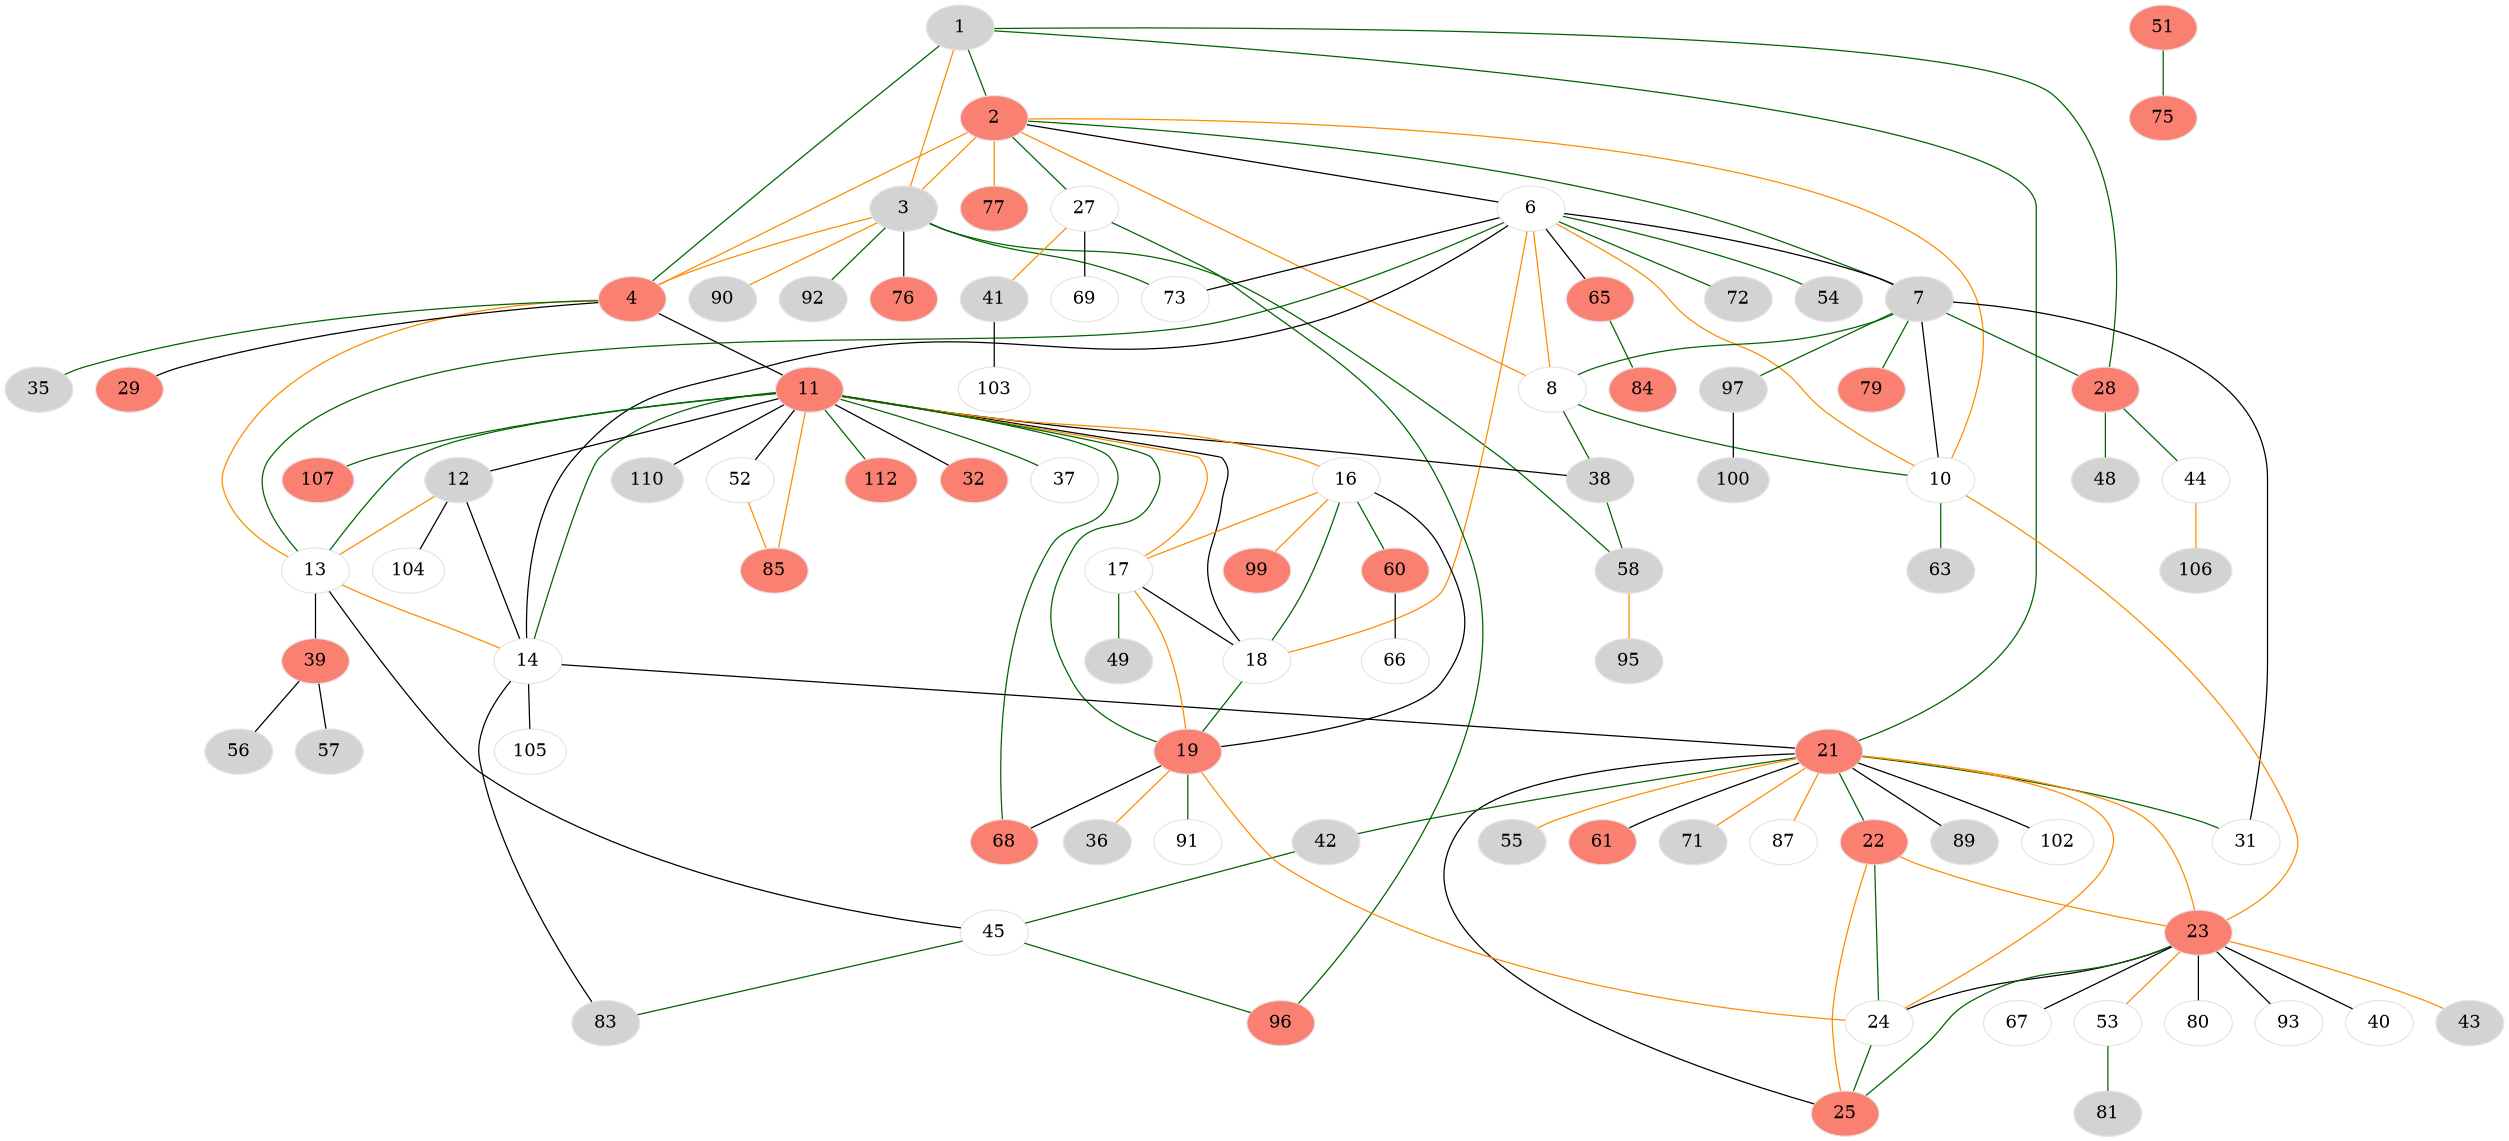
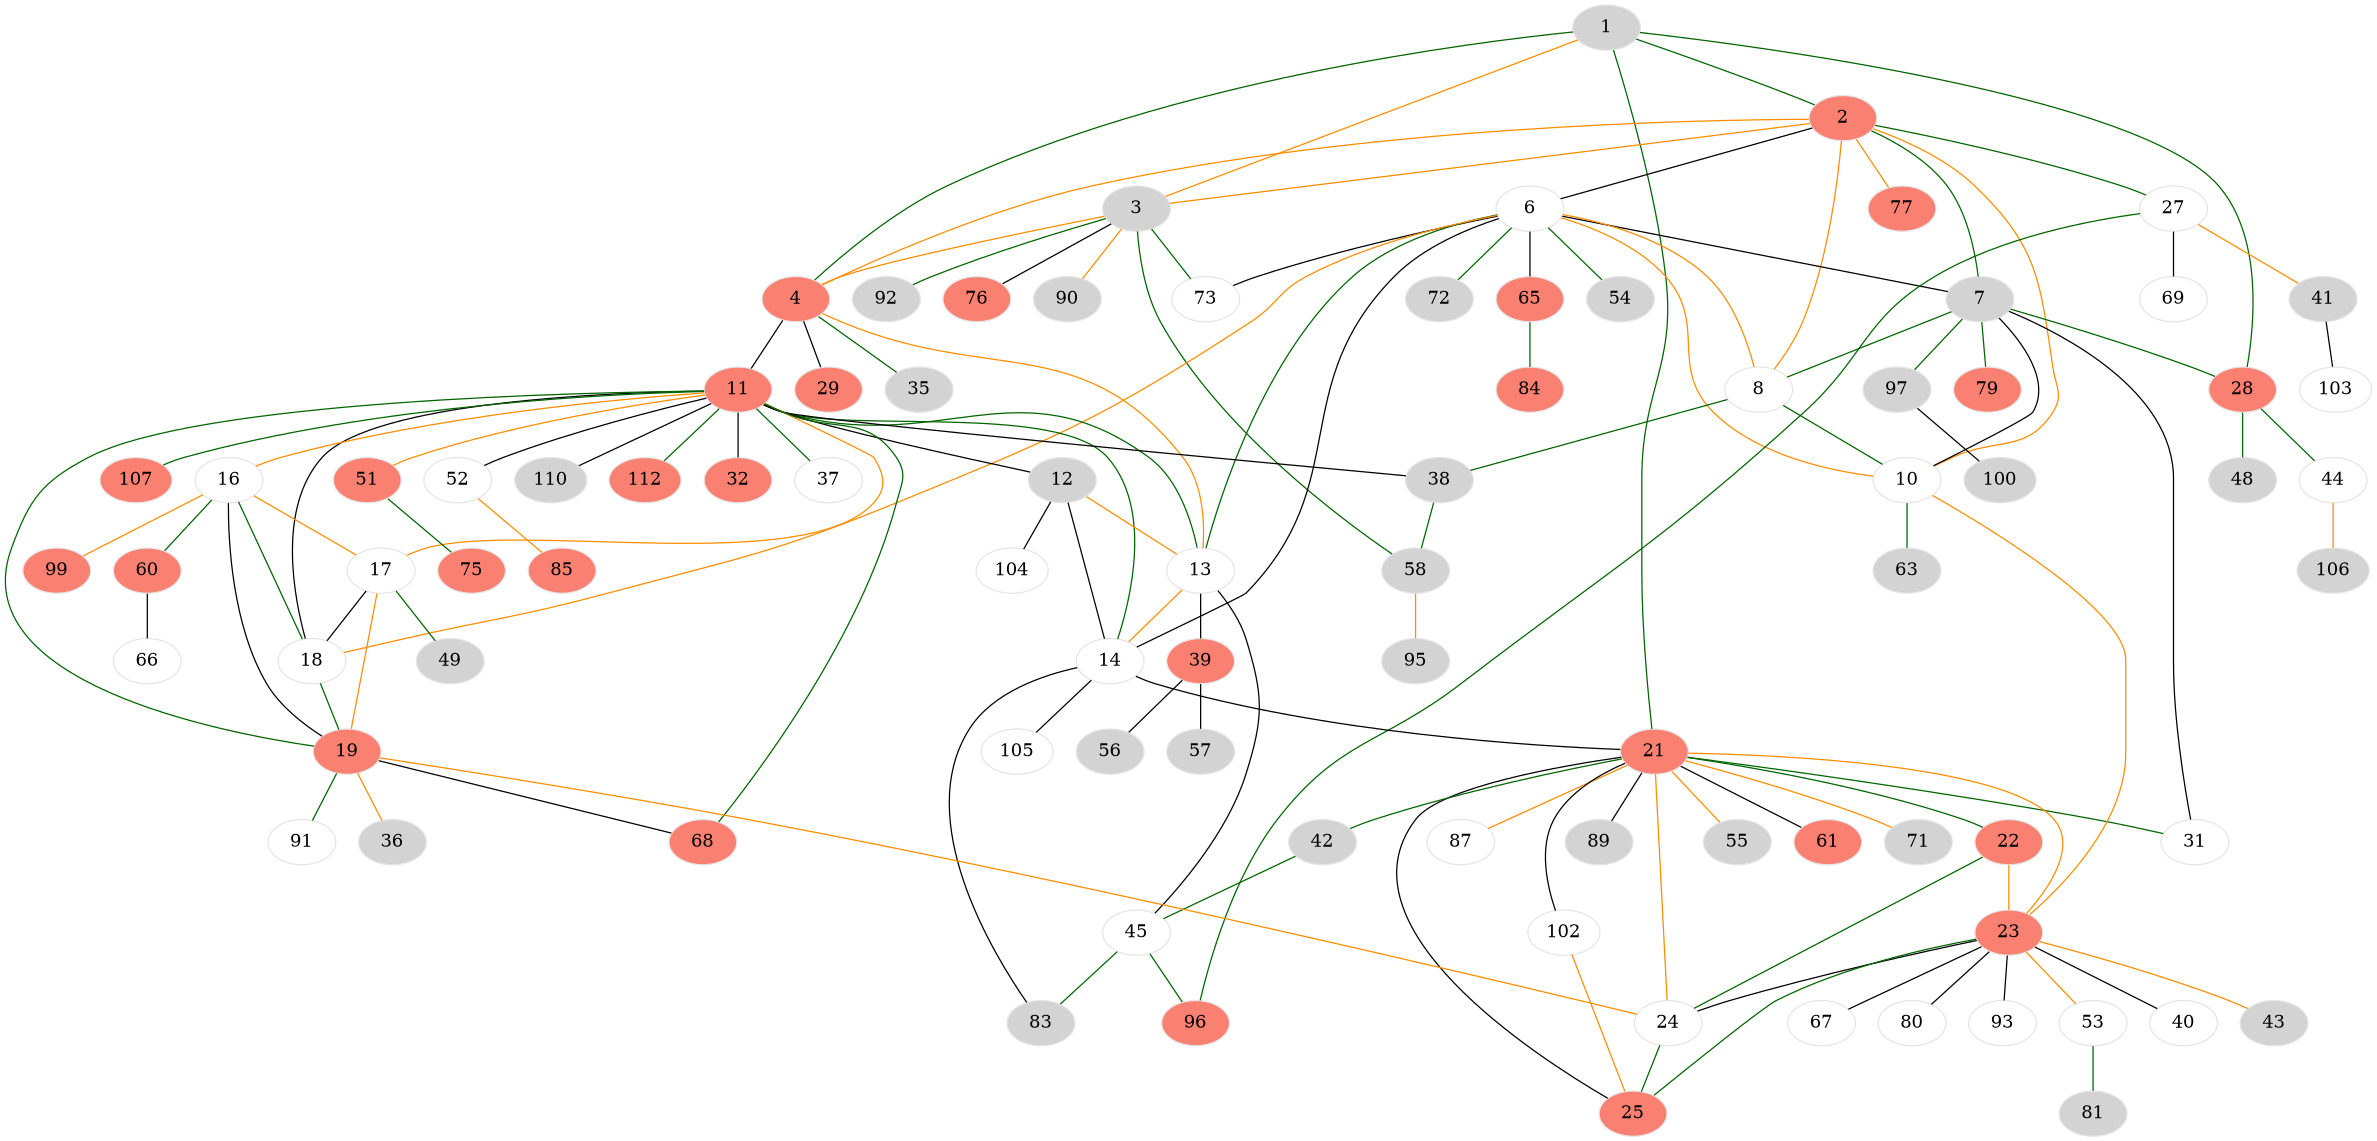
  graph {
    fontname="DejaVu Serif"
    node [color=gray90 fillcolor=lightgrey fontname="DejaVu Serif" style=filled]
    edge [color=darkgreen fontname="DejaVu Serif"]
    1 [super="+98"]
    2 [fillcolor=salmon super="+9"]
    3 [super="+5"]
    4 [fillcolor=salmon super="+74"]
    21 [fillcolor=salmon super="+46"]
    28 [fillcolor=salmon super="+108"]
    6 [fillcolor=white super="+34"]
    7 [super="+109"]
    8 [fillcolor=white super="+62"]
    10 [fillcolor=white]
    27 [fillcolor=white super="+33"]
    77 [fillcolor=salmon]
    58
    73 [fillcolor=white]
    76 [fillcolor=salmon]
    90
    92
    11 [fillcolor=salmon super="+20"]
    13 [fillcolor=white super="+30"]
    29 [fillcolor=salmon]
    35
    31 [fillcolor=white super="+86"]
    23 [fillcolor=salmon super="+64"]
    24 [fillcolor=white]
    22 [fillcolor=salmon]
    25 [fillcolor=salmon super="+50"]
    42 [super="+101"]
    55
    61 [fillcolor=salmon]
    71
    87 [fillcolor=white]
    89
    102 [fillcolor=white]
    44 [fillcolor=white super="+70"]
    48
    14 [fillcolor=white super="+15"]
    18 [fillcolor=white]
    54
    65 [fillcolor=salmon]
    72
    79 [fillcolor=salmon]
    97
    38
    63
    41
    69 [fillcolor=white]
    96 [fillcolor=salmon]
    95
    12
    16 [fillcolor=white super="+26"]
    17 [fillcolor=white super="+94"]
    19 [fillcolor=salmon super="+47"]
    32 [fillcolor=salmon]
    37 [fillcolor=white]
    51 [fillcolor=salmon super="+82"]
    52 [fillcolor=white]
    68 [fillcolor=salmon]
    107 [fillcolor=salmon]
    110
    112 [fillcolor=salmon]
    39 [fillcolor=salmon super="+88"]
    45 [fillcolor=white super="+111"]
    83
    105 [fillcolor=white]
    84 [fillcolor=salmon]
    100
    40 [fillcolor=white]
    43
    53 [fillcolor=white super="+59"]
    67 [fillcolor=white]
    80 [fillcolor=white]
    93 [fillcolor=white]
    104 [fillcolor=white]
    60 [fillcolor=salmon]
    99 [fillcolor=salmon]
    49
    36
    91 [fillcolor=white]
    75 [fillcolor=salmon]
    85 [fillcolor=salmon]
    56
    57
    66 [fillcolor=white]
    81
    103 [fillcolor=white]
    106
    1 -- 2
    1 -- 3 [color=darkorange weight=2]
    1 -- 4
    1 -- 21
    1 -- 28
    2 -- 3 [color=darkorange weight=2]
    2 -- 4 [color=darkorange weight=2]
    2 -- 6 [color=black]
    2 -- 7
    2 -- 8 [color=darkorange]
    2 -- 10 [color=darkorange]
    2 -- 27
    2 -- 77 [color=darkorange]
    3 -- 4 [color=darkorange weight=2]
    3 -- 58
    3 -- 73
    3 -- 76 [color=black]
    3 -- 90 [color=darkorange]
    3 -- 92
    4 -- 11 [color=black]
    4 -- 13 [color=darkorange]
    4 -- 29 [color=black]
    4 -- 35
    21 -- 31
    21 -- 23 [color=darkorange]
    21 -- 24 [color=darkorange]
    21 -- 22
    21 -- 25 [color=black]
    21 -- 42
    21 -- 55 [color=darkorange]
    21 -- 61 [color=black]
    21 -- 71 [color=darkorange]
    21 -- 87 [color=darkorange]
    21 -- 89 [color=black]
    21 -- 102 [color=black]
    28 -- 44
    28 -- 48
    6 -- 7 [color=black]
    6 -- 8 [color=darkorange]
    6 -- 10 [color=darkorange]
    6 -- 73 [color=black]
    6 -- 13
    6 -- 14 [color=black]
    6 -- 18 [color=darkorange]
    6 -- 54
    6 -- 65 [color=black]
    6 -- 72
    7 -- 28
    7 -- 8
    7 -- 10 [color=black]
    7 -- 31 [color=black]
    7 -- 79
    7 -- 97
    8 -- 10
    8 -- 38
    10 -- 23 [color=darkorange]
    10 -- 63
    27 -- 41 [color=darkorange]
    27 -- 69 [color=black]
    27 -- 96
    58 -- 95 [color=darkorange]
    11 -- 13 [weight=2]
    11 -- 14 [weight=2]
    11 -- 18 [color=black]
    11 -- 38 [color=black]
    11 -- 12 [color=black]
    11 -- 16 [color=darkorange]
    11 -- 17 [color=darkorange]
    11 -- 19
    11 -- 32 [color=black]
    11 -- 37
-   11 -- 85 [color=darkorange]
+   11 -- 51 [color=darkorange]
    11 -- 52 [color=black]
    11 -- 68
    11 -- 107
    11 -- 110 [color=black]
    11 -- 112
    13 -- 14 [color=darkorange weight=2]
    13 -- 39 [color=black]
    13 -- 45 [color=black]
    23 -- 24 [color=black]
    23 -- 25
    23 -- 40 [color=black]
    23 -- 43 [color=darkorange]
    23 -- 53 [color=darkorange]
    23 -- 67 [color=black]
    23 -- 80 [color=black]
    23 -- 93 [color=black]
    24 -- 25
    22 -- 23 [color=darkorange]
    22 -- 24
-   22 -- 25 [color=darkorange]
+   102 -- 25 [color=darkorange]
    42 -- 45
    44 -- 106 [color=darkorange]
    14 -- 21 [color=black]
    14 -- 83 [color=black]
    14 -- 105 [color=black]
    18 -- 19
    65 -- 84
    97 -- 100 [color=black]
    38 -- 58
    41 -- 103 [color=black]
    12 -- 13 [color=darkorange]
    12 -- 14 [color=black weight=2]
    12 -- 104 [color=black]
    16 -- 18
    16 -- 17 [color=darkorange]
    16 -- 19 [color=black]
    16 -- 60
    16 -- 99 [color=darkorange]
    17 -- 18 [color=black]
    17 -- 19 [color=darkorange]
    17 -- 49
    19 -- 24 [color=darkorange]
    19 -- 68 [color=black]
    19 -- 36 [color=darkorange]
    19 -- 91
    51 -- 75
    52 -- 85 [color=darkorange]
    39 -- 56 [color=black]
    39 -- 57 [color=black]
    45 -- 96
    45 -- 83
    53 -- 81
    60 -- 66 [color=black]
  }
